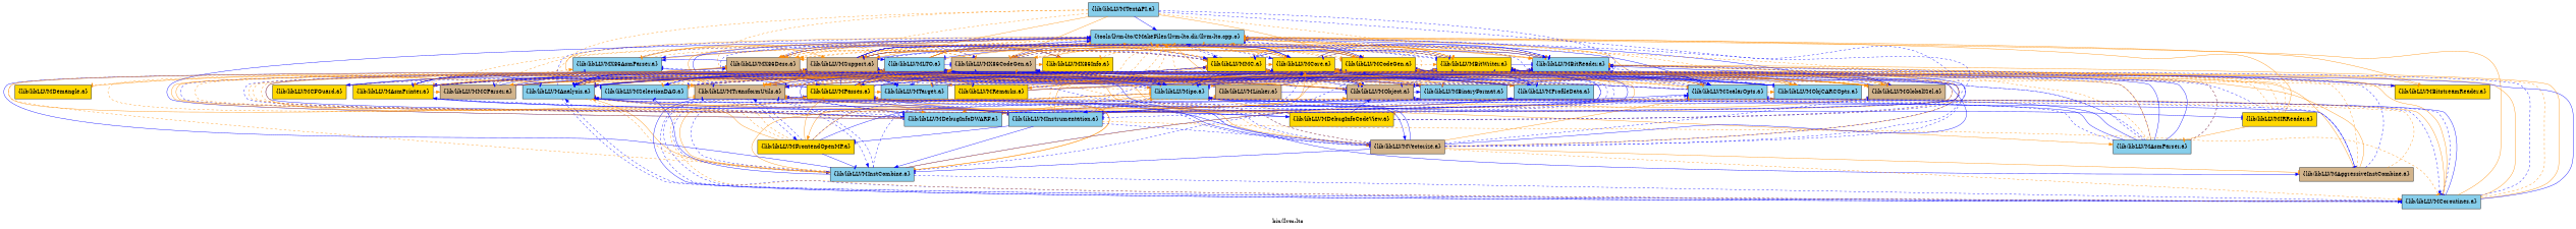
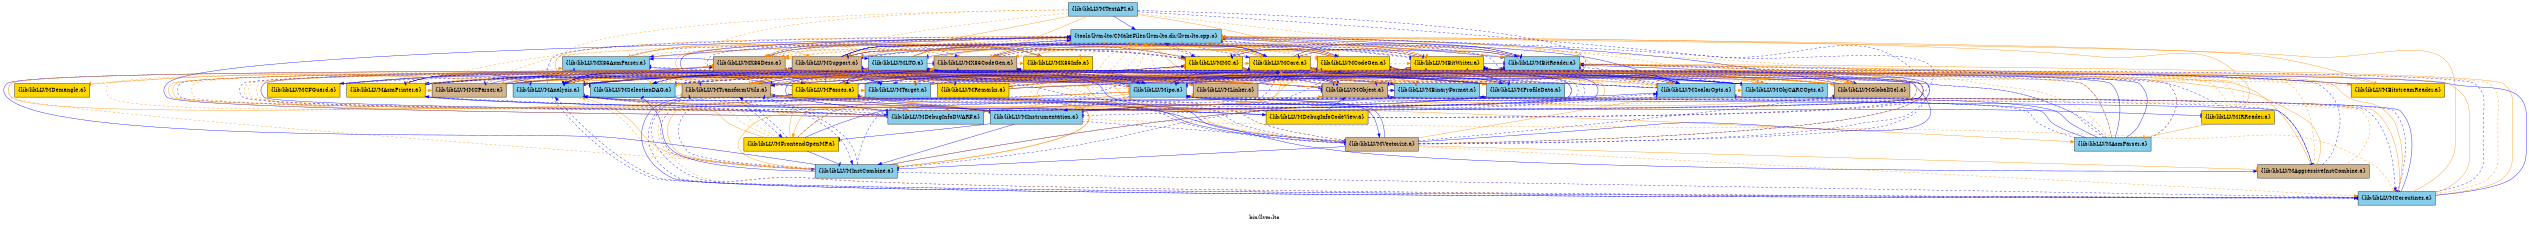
  digraph {
    label="bin/llvm-lto"
    node [fillcolor=skyblue group=1 shape=box style=filled]
    edge [arrowhead=tee color=blue style=dashed]
    n1 [label="{tools/llvm-lto/CMakeFiles/llvm-lto.dir/llvm-lto.cpp.o}"]
    n2 [label="{lib/libLLVMX86AsmParser.a}"]
    n3 [fillcolor=tan label="{lib/libLLVMX86CodeGen.a}"]
    n4 [fillcolor=tan label="{lib/libLLVMX86Desc.a}"]
    n5 [fillcolor=gold label="{lib/libLLVMX86Info.a}"]
    n6 [label="{lib/libLLVMBitReader.a}"]
    n7 [fillcolor=gold label="{lib/libLLVMBitWriter.a}"]
    n8 [fillcolor=gold label="{lib/libLLVMCodeGen.a}"]
    n9 [fillcolor=gold label="{lib/libLLVMCore.a}"]
    n10 [label="{lib/libLLVMLTO.a}"]
    n11 [fillcolor=gold label="{lib/libLLVMMC.a}"]
    n12 [fillcolor=tan label="{lib/libLLVMSupport.a}"]
    n13 [fillcolor=tan label="{lib/libLLVMMCParser.a}"]
    n14 [fillcolor=gold label="{lib/libLLVMAsmPrinter.a}"]
    n15 [label="{lib/libLLVMTarget.a}"]
    n16 [label="{lib/libLLVMSelectionDAG.a}"]
    n17 [label="{lib/libLLVMAnalysis.a}"]
    n18 [fillcolor=tan label="{lib/libLLVMGlobalISel.a}"]
    n19 [fillcolor=gold label="{lib/libLLVMCFGuard.a}"]
    n20 [label="{lib/libLLVMProfileData.a}"]
    n21 [fillcolor=tan label="{lib/libLLVMTransformUtils.a}"]
    n22 [label="{lib/libLLVMBinaryFormat.a}"]
    n23 [fillcolor=gold label="{lib/libLLVMBitstreamReader.a}"]
    n24 [fillcolor=tan label="{lib/libLLVMObject.a}"]
    n25 [label="{lib/libLLVMScalarOpts.a}"]
    n26 [fillcolor=gold label="{lib/libLLVMRemarks.a}"]
    n27 [label="{lib/libLLVMipo.a}"]
    n28 [fillcolor=tan label="{lib/libLLVMLinker.a}"]
    n29 [fillcolor=gold label="{lib/libLLVMPasses.a}"]
    n30 [label="{lib/libLLVMObjCARCOpts.a}"]
    n31 [fillcolor=gold label="{lib/libLLVMDemangle.a}"]
    n32 [label="{lib/libLLVMDebugInfoDWARF.a}"]
    n33 [fillcolor=gold label="{lib/libLLVMDebugInfoCodeView.a}"]
    n34 [label="{lib/libLLVMInstrumentation.a}"]
    n35 [label="{lib/libLLVMCoroutines.a}"]
    n36 [label="{lib/libLLVMInstCombine.a}"]
    n37 [fillcolor=tan label="{lib/libLLVMVectorize.a}"]
    n38 [label="{lib/libLLVMAsmParser.a}"]
    n39 [fillcolor=gold label="{lib/libLLVMFrontendOpenMP.a}"]
    n40 [fillcolor=gold label="{lib/libLLVMIRReader.a}"]
    n41 [fillcolor=tan label="{lib/libLLVMAggressiveInstCombine.a}"]
    n42 [group=0 label="{lib/libLLVMTextAPI.a}"]
    subgraph sub_1 {
      rank=same
      n1
    }
    subgraph sub_2 {
      rank=same
      n2
      n3
      n4
      n5
      n6
      n7
      n8
      n9
      n10
      n11
      n12
    }
    subgraph sub_3 {
      rank=same
      n13
      n14
      n15
      n16
      n17
      n18
      n19
      n20
      n21
      n22
      n23
      n24
      n25
      n26
      n27
      n28
      n29
      n30
      n31
    }
    n1 -> n2 [arrowhead=normal style=solid]
    n1 -> n3 [arrowhead=normal color=darkorange]
    n1 -> n4 [arrowhead=normal color=darkorange]
    n1 -> n5 [color=darkorange]
-   n1 -> n6 [arrowhead=normal color=darkorange style=solid]
+   n1 -> n6 [arrowhead=normal style=solid]
    n1 -> n7
    n1 -> n8 [color=darkorange]
    n1 -> n9 [arrowhead=normal]
    n1 -> n10 [style=solid]
    n1 -> n11 [arrowhead=normal]
    n1 -> n12 [style=solid]
    n2 -> n1 [arrowhead=normal color=darkorange style=solid]
    n2 -> n4 [arrowhead=normal style=solid]
    n2 -> n5 [arrowhead=normal]
    n2 -> n11 [color=darkorange]
    n2 -> n12 [arrowhead=normal color=darkorange style=solid]
    n2 -> n13 [arrowhead=normal color=darkorange style=solid]
    n3 -> n1 [arrowhead=normal color=darkorange style=solid]
    n3 -> n4 [arrowhead=normal color=darkorange]
    n3 -> n5 [arrowhead=normal color=darkorange]
    n3 -> n8 [color=darkorange style=solid]
    n3 -> n9 [color=darkorange]
    n3 -> n11 [arrowhead=normal]
    n3 -> n12 [color=darkorange]
    n3 -> n14 [arrowhead=normal]
    n3 -> n15
    n3 -> n16
    n3 -> n17
    n3 -> n18 [color=darkorange]
    n3 -> n19 [arrowhead=normal style=solid]
    n3 -> n20 [arrowhead=normal color=darkorange]
    n3 -> n21 [color=darkorange]
    n4 -> n1 [color=darkorange]
    n4 -> n2 [arrowhead=normal style=solid]
    n4 -> n3 [arrowhead=normal]
    n4 -> n5 [arrowhead=normal style=solid]
    n4 -> n11 [arrowhead=normal color=darkorange]
    n4 -> n12 [arrowhead=normal color=darkorange]
    n4 -> n22 [arrowhead=normal style=solid]
    n5 -> n12 [arrowhead=normal color=darkorange]
    n6 -> n1 [arrowhead=normal color=darkorange style=solid]
    n6 -> n3 [arrowhead=normal]
    n6 -> n9 [color=darkorange style=solid]
    n6 -> n12 [arrowhead=normal style=solid]
-   n6 -> n23 [arrowhead=normal]
+   n6 -> n23 [arrowhead=normal color=darkorange]
    n7 -> n1
    n7 -> n3 [arrowhead=normal color=darkorange style=solid]
    n7 -> n6 [style=solid]
    n7 -> n9
    n7 -> n11
    n7 -> n12 [color=darkorange style=solid]
    n7 -> n17 [color=darkorange]
    n7 -> n24
    n8 -> n1 [arrowhead=normal color=darkorange]
    n8 -> n4 [arrowhead=normal]
    n8 -> n6 [color=darkorange]
    n8 -> n7 [arrowhead=normal color=darkorange]
    n8 -> n9 [arrowhead=normal color=darkorange style=solid]
    n8 -> n11 [style=solid]
    n8 -> n12 [color=darkorange style=solid]
    n8 -> n14 [arrowhead=normal style=solid]
    n8 -> n15 [arrowhead=normal color=darkorange]
    n8 -> n17 [arrowhead=normal color=darkorange style=solid]
    n8 -> n20 [arrowhead=normal color=darkorange]
    n8 -> n21 [color=darkorange style=solid]
    n8 -> n25 [color=darkorange]
    n9 -> n1 [color=darkorange]
    n9 -> n3 [arrowhead=normal style=solid]
    n9 -> n4 [arrowhead=normal color=darkorange style=solid]
    n9 -> n6 [style=solid]
    n9 -> n7 [color=darkorange]
    n9 -> n8 [color=darkorange]
    n9 -> n12 [arrowhead=normal color=darkorange style=solid]
    n9 -> n18 [arrowhead=normal color=darkorange]
    n9 -> n22 [color=darkorange style=solid]
    n9 -> n26 [arrowhead=normal color=darkorange style=solid]
    n10 -> n1 [color=darkorange style=solid]
    n10 -> n3 [style=solid]
    n10 -> n4 [arrowhead=normal color=darkorange]
    n10 -> n5 [arrowhead=normal color=darkorange style=solid]
    n10 -> n6 [color=darkorange style=solid]
    n10 -> n7
    n10 -> n8 [color=darkorange style=solid]
    n10 -> n9 [arrowhead=normal color=darkorange style=solid]
    n10 -> n12 [style=solid]
    n10 -> n15 [style=solid]
    n10 -> n17
    n10 -> n21
    n10 -> n22 [arrowhead=normal color=darkorange style=solid]
    n10 -> n24 [arrowhead=normal style=solid]
    n10 -> n27 [arrowhead=normal color=darkorange]
    n10 -> n28 [arrowhead=normal color=darkorange]
    n10 -> n29 [arrowhead=normal color=darkorange]
    n10 -> n30 [style=solid]
    n11 -> n1 [arrowhead=normal]
    n11 -> n2 [color=darkorange style=solid]
    n11 -> n3 [arrowhead=normal color=darkorange]
    n11 -> n4 [arrowhead=normal color=darkorange]
    n11 -> n6 [arrowhead=normal]
    n11 -> n7 [color=darkorange]
    n11 -> n8 [color=darkorange]
    n11 -> n9 [arrowhead=normal color=darkorange]
    n11 -> n12
    n11 -> n22 [arrowhead=normal style=solid]
    n12 -> n1 [arrowhead=normal]
    n12 -> n3 [color=darkorange]
    n12 -> n4 [arrowhead=normal color=darkorange style=solid]
    n12 -> n6
    n12 -> n7 [color=darkorange style=solid]
    n12 -> n8 [arrowhead=normal style=solid]
    n12 -> n9 [arrowhead=normal style=solid]
    n12 -> n10 [arrowhead=normal]
    n12 -> n11 [arrowhead=normal]
    n12 -> n14 [color=darkorange style=solid]
    n12 -> n24
    n12 -> n31 [color=darkorange]
    n13 -> n1 [color=darkorange]
    n13 -> n2 [style=solid]
    n13 -> n3 [arrowhead=normal color=darkorange]
    n13 -> n4 [arrowhead=normal style=solid]
    n13 -> n6 [color=darkorange style=solid]
    n13 -> n8 [color=darkorange style=solid]
    n13 -> n9 [arrowhead=normal color=darkorange style=solid]
    n13 -> n10 [color=darkorange]
    n13 -> n11 [arrowhead=normal color=darkorange]
    n13 -> n12 [arrowhead=normal style=solid]
    n13 -> n24 [style=solid]
    n14 -> n1 [arrowhead=normal color=darkorange]
    n14 -> n2 [arrowhead=normal color=darkorange]
    n14 -> n3 [color=darkorange]
    n14 -> n4 [color=darkorange style=solid]
    n14 -> n6 [arrowhead=normal]
    n14 -> n7 [arrowhead=normal]
    n14 -> n8 [arrowhead=normal style=solid]
    n14 -> n9 [arrowhead=normal color=darkorange]
    n14 -> n10 [arrowhead=normal color=darkorange style=solid]
    n14 -> n11
    n14 -> n12 [arrowhead=normal]
    n14 -> n13 [arrowhead=normal color=darkorange style=solid]
    n14 -> n15
    n14 -> n17 [style=solid]
    n14 -> n22
    n14 -> n24
    n14 -> n26 [style=solid]
    n14 -> n32 [arrowhead=normal]
    n14 -> n33 [arrowhead=normal style=solid]
    n15 -> n3
    n15 -> n8
    n15 -> n9 [arrowhead=normal]
    n15 -> n10 [color=darkorange style=solid]
    n15 -> n11 [color=darkorange]
    n15 -> n12 [arrowhead=normal]
    n15 -> n17 [arrowhead=normal style=solid]
    n16 -> n1 [color=darkorange style=solid]
    n16 -> n3 [color=darkorange style=solid]
    n16 -> n6 [arrowhead=normal]
    n16 -> n7 [arrowhead=normal]
    n16 -> n8 [color=darkorange]
    n16 -> n9
    n16 -> n11 [color=darkorange]
    n16 -> n12
    n16 -> n15 [arrowhead=normal]
    n16 -> n17 [color=darkorange style=solid]
    n16 -> n18 [arrowhead=normal color=darkorange]
    n16 -> n21 [color=darkorange style=solid]
    n16 -> n32
    n17 -> n1 [arrowhead=normal]
    n17 -> n3 [arrowhead=normal color=darkorange]
    n17 -> n6 [color=darkorange style=solid]
    n17 -> n7 [style=solid]
    n17 -> n8 [color=darkorange]
    n17 -> n9 [style=solid]
    n17 -> n10 [arrowhead=normal style=solid]
    n17 -> n12 [arrowhead=normal style=solid]
    n17 -> n16
+   n17 -> n18 [arrowhead=normal color=darkorange style=solid]
    n17 -> n20 [arrowhead=normal]
    n17 -> n21
    n17 -> n22 [color=darkorange style=solid]
    n17 -> n24
    n17 -> n25 [arrowhead=normal color=darkorange]
    n17 -> n27 [color=darkorange style=solid]
    n17 -> n29 [arrowhead=normal]
    n17 -> n30 [arrowhead=normal color=darkorange style=solid]
    n17 -> n32
    n17 -> n34 [color=darkorange style=solid]
    n17 -> n35
    n17 -> n36 [arrowhead=normal color=darkorange]
    n17 -> n37
    n17 -> n38 [arrowhead=normal color=darkorange style=solid]
    n18 -> n1 [arrowhead=normal style=solid]
    n18 -> n3 [arrowhead=normal color=darkorange style=solid]
    n18 -> n8 [color=darkorange style=solid]
    n18 -> n9 [color=darkorange]
    n18 -> n11 [arrowhead=normal color=darkorange style=solid]
    n18 -> n12 [color=darkorange style=solid]
    n18 -> n15 [color=darkorange style=solid]
    n18 -> n16 [color=darkorange]
    n18 -> n17 [color=darkorange style=solid]
    n18 -> n21 [arrowhead=normal color=darkorange]
    n19 -> n3 [color=darkorange style=solid]
    n19 -> n9 [arrowhead=normal]
    n19 -> n12 [style=solid]
    n20 -> n1 [arrowhead=normal]
    n20 -> n3 [arrowhead=normal style=solid]
    n20 -> n4
    n20 -> n6 [arrowhead=normal color=darkorange style=solid]
    n20 -> n7
    n20 -> n8 [color=darkorange]
    n20 -> n9 [arrowhead=normal style=solid]
    n20 -> n10 [arrowhead=normal style=solid]
    n20 -> n11 [color=darkorange style=solid]
    n20 -> n12 [style=solid]
    n20 -> n17 [arrowhead=normal]
    n20 -> n27 [arrowhead=normal style=solid]
    n20 -> n33 [color=darkorange]
    n20 -> n34 [style=solid]
    n21 -> n1 [color=darkorange style=solid]
    n21 -> n3 [color=darkorange]
    n21 -> n6 [color=darkorange style=solid]
    n21 -> n7 [arrowhead=normal style=solid]
    n21 -> n8 [color=darkorange]
    n21 -> n9 [color=darkorange]
    n21 -> n10 [arrowhead=normal color=darkorange]
    n21 -> n12 [arrowhead=normal color=darkorange]
    n21 -> n14 [arrowhead=normal color=darkorange]
    n21 -> n16 [color=darkorange style=solid]
    n21 -> n17
    n21 -> n18 [arrowhead=normal style=solid]
    n21 -> n24 [arrowhead=normal color=darkorange style=solid]
    n21 -> n25 [color=darkorange style=solid]
    n21 -> n27 [arrowhead=normal style=solid]
    n21 -> n29 [arrowhead=normal style=solid]
    n21 -> n32
    n21 -> n34 [color=darkorange style=solid]
    n21 -> n35 [arrowhead=normal style=solid]
    n21 -> n36 [arrowhead=normal]
    n21 -> n37 [arrowhead=normal style=solid]
    n21 -> n39 [arrowhead=normal]
    n22 -> n1 [color=darkorange style=solid]
    n22 -> n9 [arrowhead=normal color=darkorange style=solid]
    n22 -> n12 [arrowhead=normal color=darkorange style=solid]
    n22 -> n32 [color=darkorange]
    n23 -> n1 [color=darkorange style=solid]
    n23 -> n6 [arrowhead=normal color=darkorange style=solid]
    n23 -> n7 [style=solid]
    n23 -> n12 [color=darkorange]
    n24 -> n1 [arrowhead=normal color=darkorange]
    n24 -> n2
    n24 -> n3 [color=darkorange style=solid]
    n24 -> n4 [color=darkorange]
    n24 -> n6 [color=darkorange]
    n24 -> n7
    n24 -> n8 [color=darkorange style=solid]
    n24 -> n9 [arrowhead=normal style=solid]
    n24 -> n10 [color=darkorange style=solid]
    n24 -> n11 [style=solid]
    n24 -> n12 [arrowhead=normal color=darkorange style=solid]
    n24 -> n13
    n24 -> n22 [arrowhead=normal]
    n25 -> n1 [style=solid]
    n25 -> n3 [color=darkorange]
    n25 -> n6 [arrowhead=normal]
    n25 -> n7
    n25 -> n8 [color=darkorange style=solid]
    n25 -> n9 [style=solid]
    n25 -> n12 [arrowhead=normal]
    n25 -> n16 [arrowhead=normal style=solid]
    n25 -> n17
    n25 -> n21 [color=darkorange]
    n25 -> n27
    n25 -> n29 [color=darkorange]
    n25 -> n30 [arrowhead=normal color=darkorange]
    n25 -> n35
    n26 -> n1 [color=darkorange]
    n26 -> n6 [color=darkorange style=solid]
    n26 -> n7 [arrowhead=normal style=solid]
    n26 -> n8 [arrowhead=normal color=darkorange style=solid]
    n26 -> n10 [arrowhead=normal color=darkorange style=solid]
    n26 -> n12 [arrowhead=normal style=solid]
    n26 -> n23 [color=darkorange style=solid]
    n26 -> n24
    n26 -> n32 [arrowhead=normal color=darkorange]
    n27 -> n1 [color=darkorange]
    n27 -> n3 [arrowhead=normal style=solid]
    n27 -> n6
    n27 -> n7 [arrowhead=normal color=darkorange]
    n27 -> n8
    n27 -> n9 [style=solid]
    n27 -> n10 [arrowhead=normal]
    n27 -> n12 [arrowhead=normal]
    n27 -> n14
    n27 -> n16 [arrowhead=normal]
    n27 -> n17 [style=solid]
    n27 -> n18 [color=darkorange style=solid]
    n27 -> n20 [style=solid]
    n27 -> n21 [arrowhead=normal color=darkorange style=solid]
    n27 -> n24 [arrowhead=normal color=darkorange]
    n27 -> n25 [arrowhead=normal]
    n27 -> n28 [color=darkorange]
    n27 -> n29 [arrowhead=normal style=solid]
    n27 -> n32 [arrowhead=normal color=darkorange style=solid]
    n27 -> n34 [arrowhead=normal]
    n27 -> n35 [arrowhead=normal]
    n27 -> n36 [arrowhead=normal]
    n27 -> n37 [arrowhead=normal style=solid]
    n27 -> n39 [arrowhead=normal color=darkorange style=solid]
    n27 -> n40 [style=solid]
    n27 -> n41
    n28 -> n1 [color=darkorange style=solid]
    n28 -> n3 [arrowhead=normal]
    n28 -> n8 [style=solid]
    n28 -> n9 [arrowhead=normal color=darkorange]
    n28 -> n10 [arrowhead=normal]
    n28 -> n12 [arrowhead=normal color=darkorange style=solid]
    n28 -> n21 [arrowhead=normal color=darkorange]
    n28 -> n24 [style=solid]
    n28 -> n27
    n29 -> n1 [arrowhead=normal style=solid]
    n29 -> n3 [arrowhead=normal]
    n29 -> n6 [style=solid]
    n29 -> n8 [arrowhead=normal style=solid]
    n29 -> n9 [color=darkorange]
    n29 -> n10 [arrowhead=normal color=darkorange]
    n29 -> n12 [style=solid]
    n29 -> n15 [arrowhead=normal color=darkorange style=solid]
    n29 -> n17
    n29 -> n21 [arrowhead=normal]
    n29 -> n25 [arrowhead=normal style=solid]
    n29 -> n27 [arrowhead=normal]
    n29 -> n30 [arrowhead=normal color=darkorange style=solid]
    n29 -> n32 [arrowhead=normal color=darkorange style=solid]
    n29 -> n34 [style=solid]
    n29 -> n35 [arrowhead=normal]
    n29 -> n36 [color=darkorange style=solid]
    n29 -> n37 [arrowhead=normal color=darkorange]
    n29 -> n41 [arrowhead=normal style=solid]
    n30 -> n1 [color=darkorange]
    n30 -> n3
    n30 -> n6
    n30 -> n8 [arrowhead=normal style=solid]
    n30 -> n9 [arrowhead=normal style=solid]
    n30 -> n12 [arrowhead=normal style=solid]
    n30 -> n17
    n30 -> n21 [arrowhead=normal color=darkorange style=solid]
    n31 -> n12 [arrowhead=normal color=darkorange style=solid]
    n32 -> n1 [style=solid]
    n32 -> n3 [color=darkorange]
    n32 -> n4 [color=darkorange style=solid]
    n32 -> n6 [arrowhead=normal]
    n32 -> n7 [arrowhead=normal]
    n32 -> n8 [style=solid]
    n32 -> n9 [style=solid]
    n32 -> n10
    n32 -> n11 [arrowhead=normal style=solid]
    n32 -> n12 [color=darkorange style=solid]
    n32 -> n22 [arrowhead=normal style=solid]
    n32 -> n24 [arrowhead=normal color=darkorange]
    n33 -> n1
    n33 -> n3 [arrowhead=normal color=darkorange style=solid]
    n33 -> n6 [color=darkorange]
    n33 -> n9 [arrowhead=normal]
    n33 -> n10 [arrowhead=normal style=solid]
    n33 -> n12 [arrowhead=normal color=darkorange style=solid]
    n33 -> n14 [arrowhead=normal style=solid]
    n33 -> n24 [arrowhead=normal style=solid]
    n33 -> n27 [arrowhead=normal color=darkorange style=solid]
    n34 -> n1 [arrowhead=normal color=darkorange]
    n34 -> n3 [arrowhead=normal color=darkorange]
    n34 -> n6 [color=darkorange style=solid]
    n34 -> n7 [arrowhead=normal color=darkorange style=solid]
    n34 -> n8 [style=solid]
    n34 -> n9 [arrowhead=normal]
    n34 -> n10 [color=darkorange]
    n34 -> n11 [color=darkorange style=solid]
    n34 -> n12
    n34 -> n17 [style=solid]
    n34 -> n20 [arrowhead=normal style=solid]
    n34 -> n21 [arrowhead=normal style=solid]
    n34 -> n25
    n34 -> n27 [color=darkorange style=solid]
    n34 -> n29 [arrowhead=normal color=darkorange style=solid]
    n34 -> n30 [arrowhead=normal color=darkorange]
    n34 -> n35 [color=darkorange]
    n34 -> n36 [arrowhead=normal style=solid]
    n34 -> n37
    n34 -> n39 [style=solid]
    n35 -> n1 [color=darkorange style=solid]
    n35 -> n3 [arrowhead=normal color=darkorange style=solid]
    n35 -> n6 [color=darkorange style=solid]
    n35 -> n7 [color=darkorange]
    n35 -> n8
    n35 -> n9 [color=darkorange style=solid]
    n35 -> n12 [style=solid]
    n35 -> n17 [arrowhead=normal]
    n35 -> n21
    n35 -> n25 [style=solid]
    n35 -> n27 [arrowhead=normal color=darkorange style=solid]
    n35 -> n29 [arrowhead=normal color=darkorange]
    n36 -> n1 [color=darkorange]
    n36 -> n3 [color=darkorange style=solid]
    n36 -> n6 [arrowhead=normal style=solid]
    n36 -> n7 [arrowhead=normal]
    n36 -> n8 [arrowhead=normal color=darkorange style=solid]
    n36 -> n9 [arrowhead=normal]
    n36 -> n12 [arrowhead=normal style=solid]
    n36 -> n16 [style=solid]
    n36 -> n17 [arrowhead=normal color=darkorange style=solid]
    n36 -> n18 [color=darkorange style=solid]
    n36 -> n21
    n36 -> n25 [arrowhead=normal]
    n36 -> n27 [color=darkorange style=solid]
    n36 -> n35
    n37 -> n1
    n37 -> n3 [color=darkorange]
    n37 -> n6 [arrowhead=normal]
    n37 -> n7
    n37 -> n8 [color=darkorange style=solid]
    n37 -> n9
    n37 -> n12 [style=solid]
    n37 -> n17 [arrowhead=normal style=solid]
    n37 -> n18
    n37 -> n21 [color=darkorange style=solid]
    n37 -> n25 [color=darkorange style=solid]
    n37 -> n27 [arrowhead=normal style=solid]
    n37 -> n29
    n37 -> n35 [arrowhead=normal color=darkorange]
    n37 -> n36 [style=solid]
    n37 -> n41 [color=darkorange style=solid]
    n38 -> n1 [color=darkorange]
    n38 -> n3 [arrowhead=normal]
    n38 -> n6 [arrowhead=normal]
    n38 -> n7 [style=solid]
    n38 -> n8 [style=solid]
    n38 -> n9 [arrowhead=normal color=darkorange style=solid]
    n38 -> n10
    n38 -> n11 [color=darkorange]
    n38 -> n12
    n38 -> n22 [arrowhead=normal style=solid]
    n38 -> n24 [style=solid]
    n38 -> n27
    n39 -> n1 [arrowhead=normal color=darkorange]
    n39 -> n3 [arrowhead=normal color=darkorange]
    n39 -> n8 [arrowhead=normal]
    n39 -> n9 [arrowhead=normal color=darkorange style=solid]
    n39 -> n12 [arrowhead=normal color=darkorange style=solid]
    n39 -> n21 [arrowhead=normal]
    n39 -> n25 [style=solid]
    n39 -> n29 [color=darkorange style=solid]
    n39 -> n36 [style=solid]
    n40 -> n1 [color=darkorange style=solid]
    n40 -> n6 [color=darkorange]
    n40 -> n9 [color=darkorange]
    n40 -> n11 [arrowhead=normal color=darkorange]
    n40 -> n12 [arrowhead=normal]
    n40 -> n38 [color=darkorange style=solid]
    n41 -> n3 [arrowhead=normal]
    n41 -> n8 [arrowhead=normal color=darkorange]
    n41 -> n9 [arrowhead=normal color=darkorange style=solid]
    n41 -> n12 [arrowhead=normal color=darkorange style=solid]
    n41 -> n17 [arrowhead=normal style=solid]
    n41 -> n21 [color=darkorange]
    n42 -> n1 [arrowhead=normal style=solid]
    n42 -> n3 [color=darkorange style=solid]
    n42 -> n4 [arrowhead=normal color=darkorange]
    n42 -> n6 [arrowhead=normal color=darkorange]
    n42 -> n8 [arrowhead=normal color=darkorange style=solid]
    n42 -> n12 [arrowhead=normal color=darkorange style=solid]
    n42 -> n21 [arrowhead=normal color=darkorange]
    n42 -> n24
    n42 -> n27 [color=darkorange]
    n42 -> n34
  }
